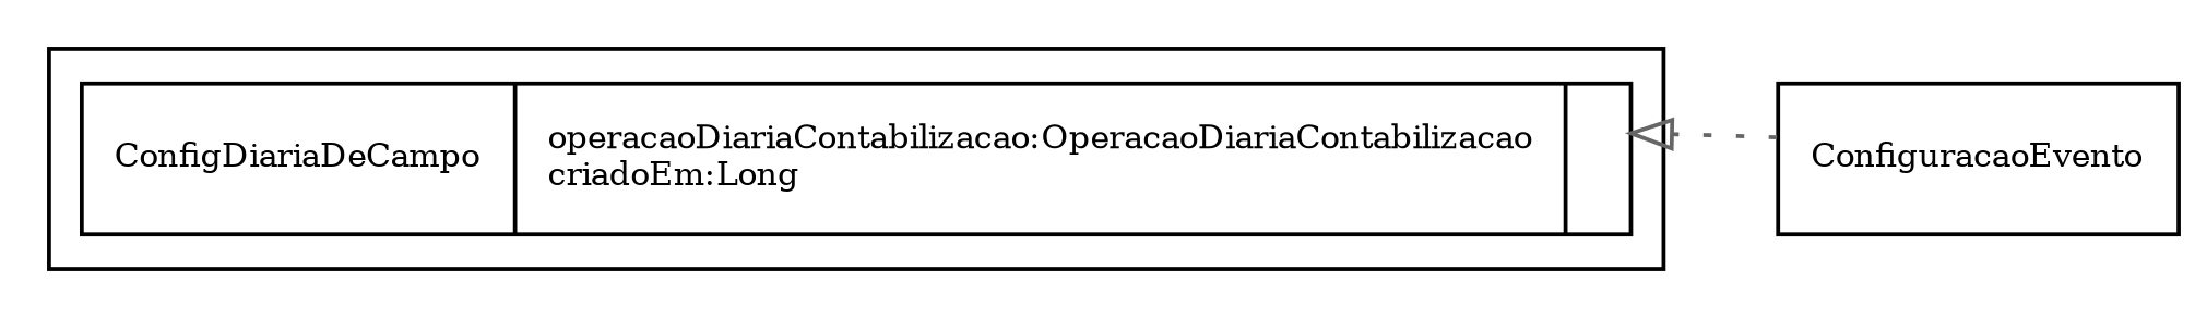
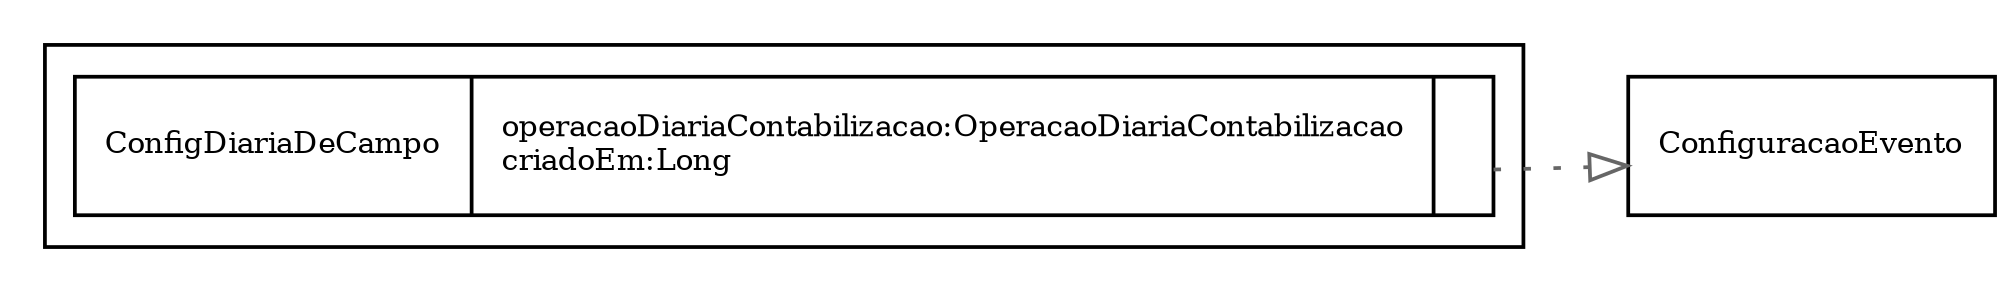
  digraph {
    fontname="Times-Roman"
    fontsize=8
    rankdir=LR
    node [fontname="Times-Roman" fontsize=8 shape=record]
    n1 [label="{ConfigDiariaDeCampo|operacaoDiariaContabilizacao:OperacaoDiariaContabilizacao\lcriadoEm:Long\l|\l}"]
    ConfiguracaoEvento
    subgraph cluster_1 {
      n1
    }
-   ConfiguracaoEvento -> n1 [arrowhead=empty fontname="Times-Roman" fontsize=8 color=gray40 style=dotted]
+   n1 -> ConfiguracaoEvento [arrowhead=empty fontname="Times-Roman" fontsize=8 color=gray40 style=dotted]
  }
